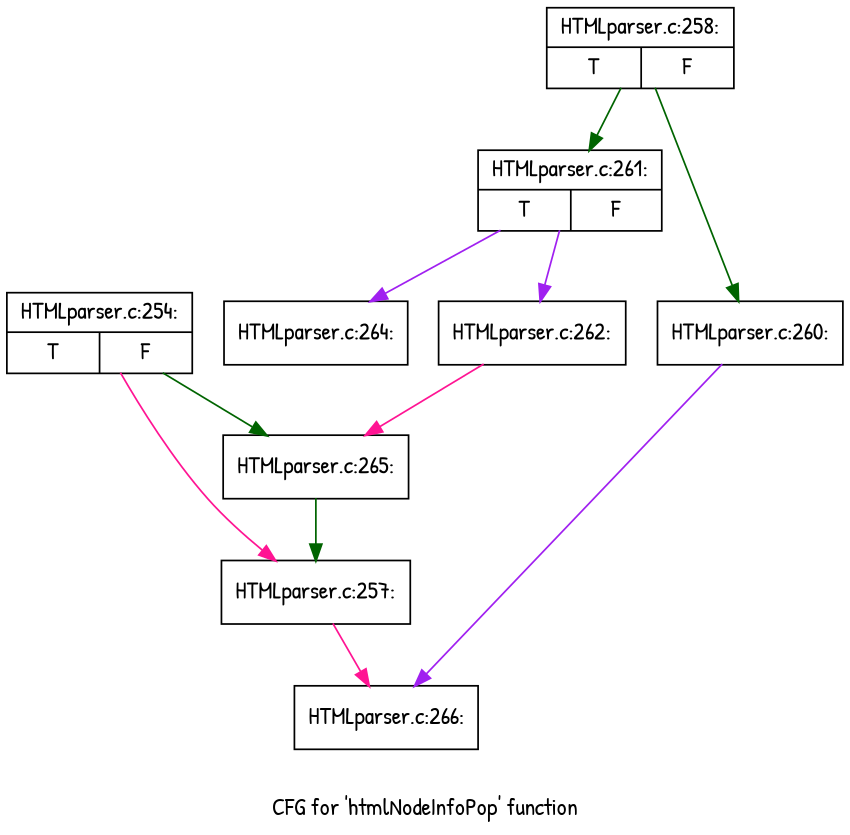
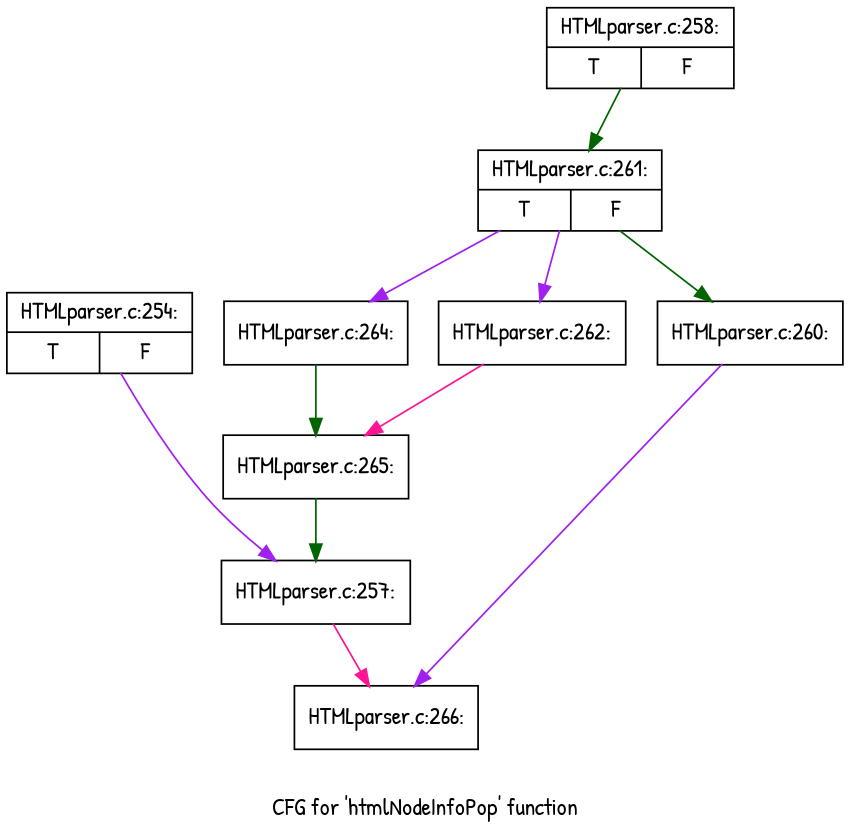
  digraph {
    fontname="Patrick Hand"
    label="CFG for 'htmlNodeInfoPop' function"
    node [fontname="Patrick Hand" shape=record]
    edge [color=purple fontname="Patrick Hand"]
    n1 [label="{HTMLparser.c:254:|{<s0>T|<s1>F}}"]
    n2 [label="{HTMLparser.c:257:}"]
    n3 [label="{HTMLparser.c:266:}"]
    n4 [label="{HTMLparser.c:258:|{<s0>T|<s1>F}}"]
    n5 [label="{HTMLparser.c:260:}"]
    n6 [label="{HTMLparser.c:261:|{<s0>T|<s1>F}}"]
    n7 [label="{HTMLparser.c:262:}"]
    n8 [label="{HTMLparser.c:264:}"]
    n9 [label="{HTMLparser.c:265:}"]
-   n1 -> n2 [color=deeppink]
+   n1 -> n2
    n2 -> n3 [color=deeppink]
-   n4 -> n5 [color=darkgreen]
+   n6 -> n5 [color=darkgreen]
    n4 -> n6 [color=darkgreen]
    n5 -> n3
    n6 -> n7
    n6 -> n8
    n7 -> n9 [color=deeppink]
-   n1 -> n9 [color=darkgreen]
+   n8 -> n9 [color=darkgreen]
    n9 -> n2 [color=darkgreen]
  }
